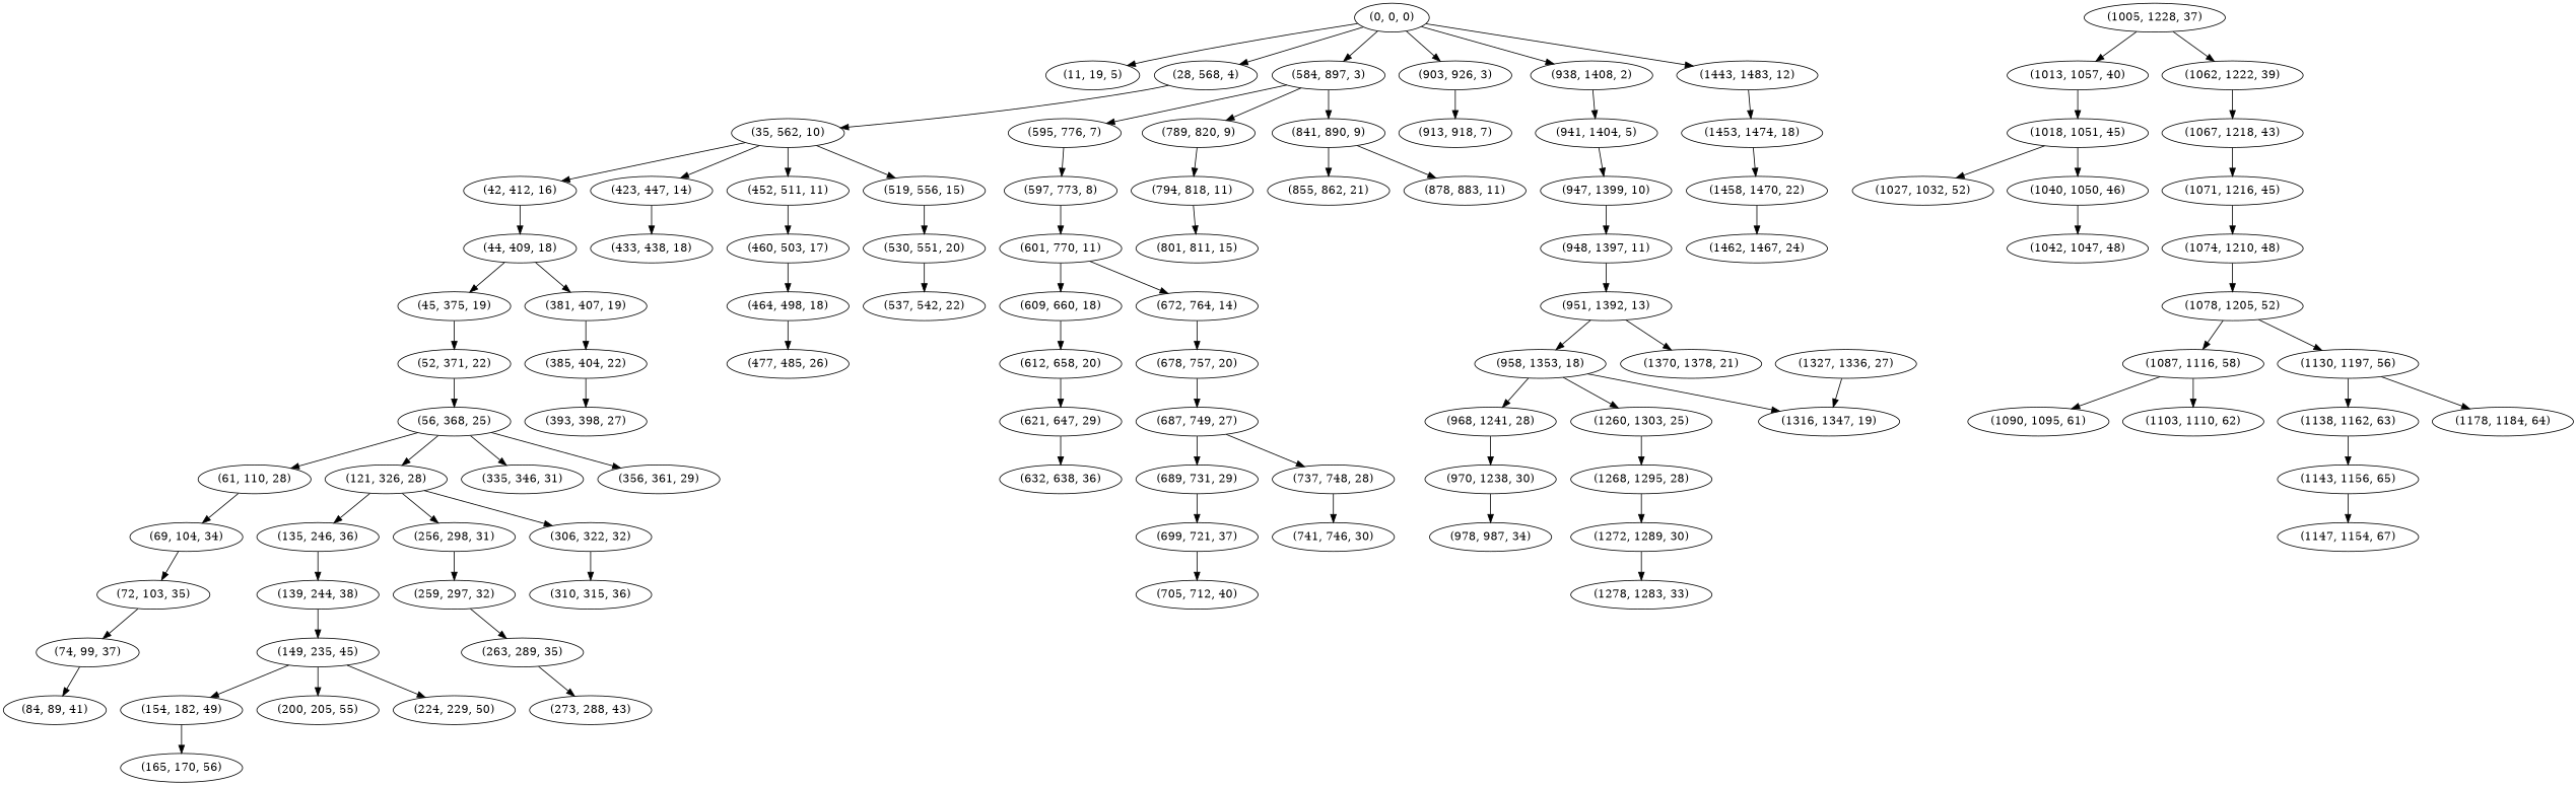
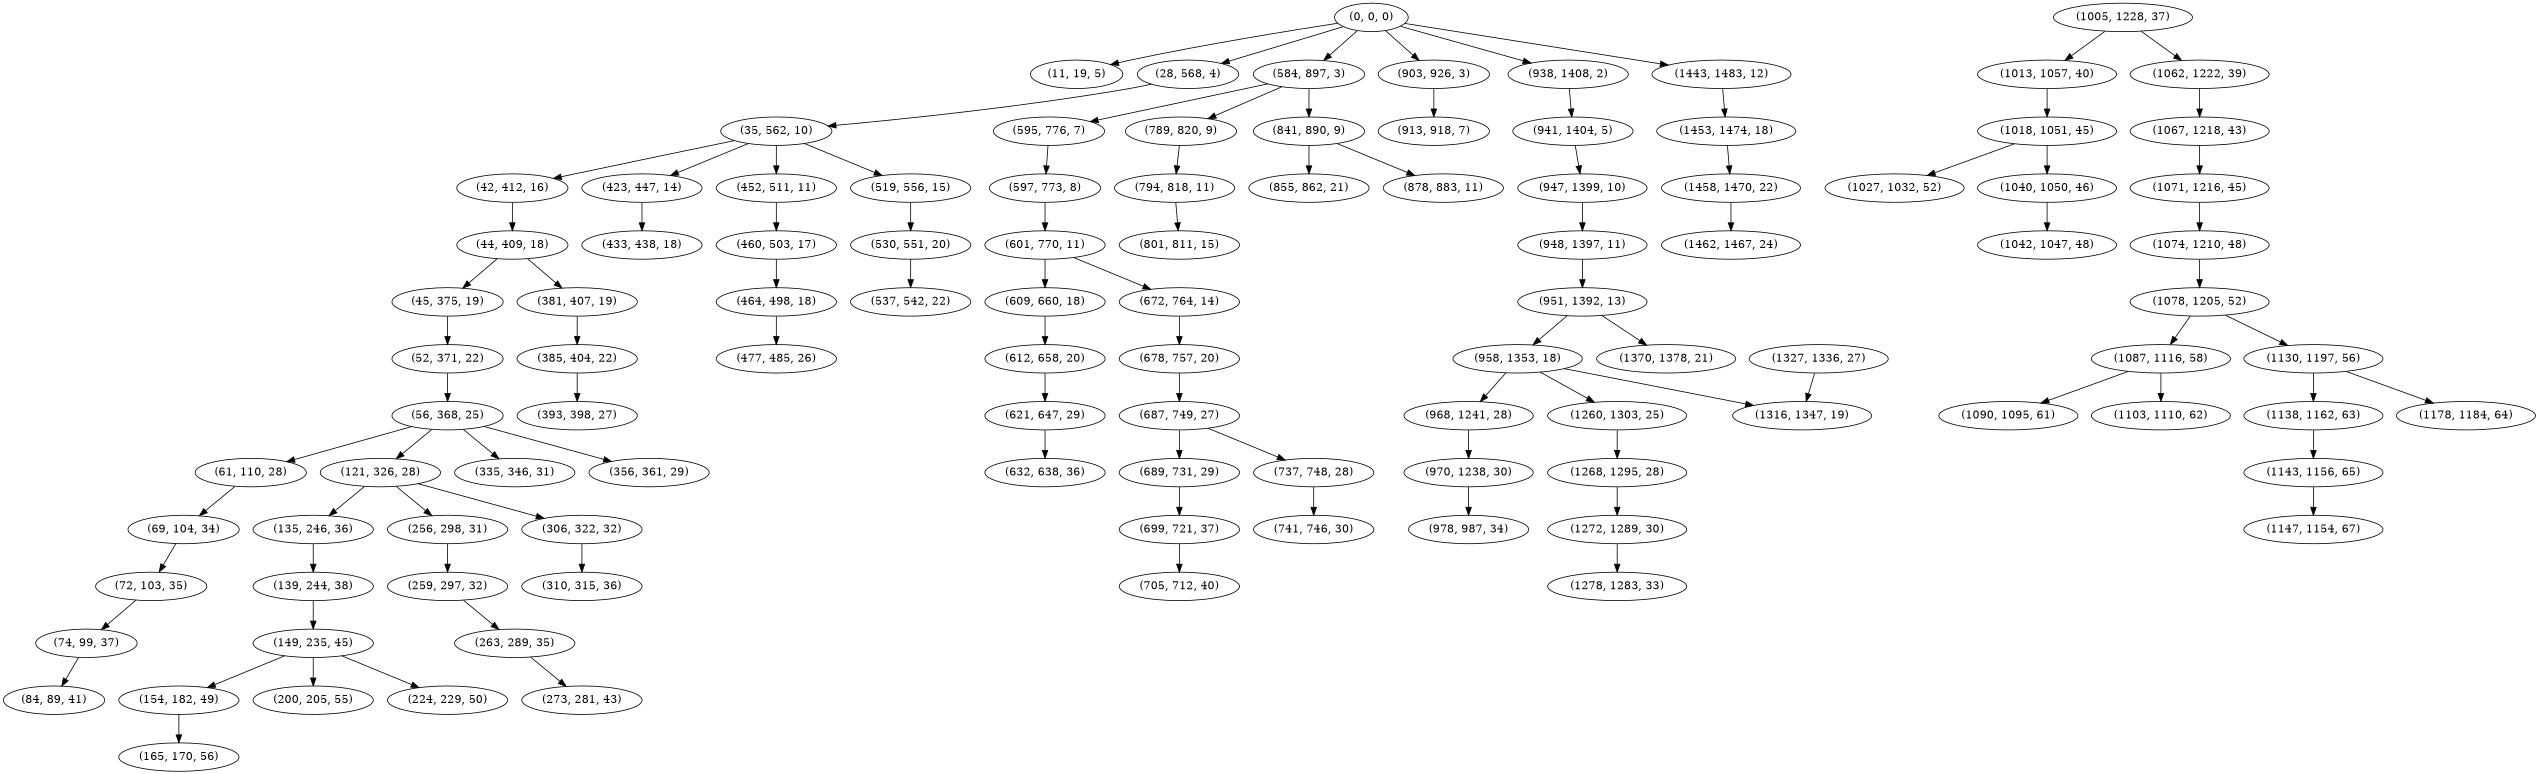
  digraph {
    "(0, 0, 0)"
    "(11, 19, 5)"
    "(28, 568, 4)"
    "(584, 897, 3)"
    "(903, 926, 3)"
    "(938, 1408, 2)"
    "(1443, 1483, 12)"
    "(35, 562, 10)"
    "(595, 776, 7)"
    "(789, 820, 9)"
    "(841, 890, 9)"
    "(913, 918, 7)"
    "(941, 1404, 5)"
    "(1453, 1474, 18)"
    "(42, 412, 16)"
    "(423, 447, 14)"
    "(452, 511, 11)"
    "(519, 556, 15)"
    "(44, 409, 18)"
    "(433, 438, 18)"
    "(460, 503, 17)"
    "(530, 551, 20)"
    "(45, 375, 19)"
    "(381, 407, 19)"
    "(52, 371, 22)"
    "(385, 404, 22)"
    "(56, 368, 25)"
    "(61, 110, 28)"
    "(121, 326, 28)"
    "(335, 346, 31)"
    "(356, 361, 29)"
    "(69, 104, 34)"
    "(135, 246, 36)"
    "(256, 298, 31)"
    "(306, 322, 32)"
    "(72, 103, 35)"
    "(74, 99, 37)"
    "(84, 89, 41)"
    "(139, 244, 38)"
    "(259, 297, 32)"
    "(310, 315, 36)"
    "(149, 235, 45)"
    "(154, 182, 49)"
    "(200, 205, 55)"
    "(224, 229, 50)"
    "(165, 170, 56)"
    "(263, 289, 35)"
-   "(273, 281, 43)" [label="(273, 288, 43)"]
+   "(273, 281, 43)"
    "(393, 398, 27)"
    "(464, 498, 18)"
    "(477, 485, 26)"
    "(537, 542, 22)"
    "(597, 773, 8)"
    "(794, 818, 11)"
    "(855, 862, 21)"
    "(878, 883, 11)"
    "(601, 770, 11)"
    "(609, 660, 18)"
    "(672, 764, 14)"
    "(612, 658, 20)"
    "(678, 757, 20)"
    "(621, 647, 29)"
    "(632, 638, 36)"
    "(687, 749, 27)"
    "(689, 731, 29)"
    "(737, 748, 28)"
    "(699, 721, 37)"
    "(741, 746, 30)"
    "(705, 712, 40)"
    "(801, 811, 15)"
    "(947, 1399, 10)"
    "(948, 1397, 11)"
    "(951, 1392, 13)"
    "(958, 1353, 18)"
    "(1370, 1378, 21)"
    "(968, 1241, 28)"
    "(1260, 1303, 25)"
    "(1316, 1347, 19)"
    "(970, 1238, 30)"
    "(1268, 1295, 28)"
    "(978, 987, 34)"
    "(1005, 1228, 37)"
    "(1013, 1057, 40)"
    "(1062, 1222, 39)"
    "(1018, 1051, 45)"
    "(1067, 1218, 43)"
    "(1027, 1032, 52)"
    "(1040, 1050, 46)"
    "(1042, 1047, 48)"
    "(1071, 1216, 45)"
    "(1074, 1210, 48)"
    "(1078, 1205, 52)"
    "(1087, 1116, 58)"
    "(1130, 1197, 56)"
    "(1090, 1095, 61)"
    "(1103, 1110, 62)"
    "(1138, 1162, 63)"
    "(1178, 1184, 64)"
    "(1143, 1156, 65)"
    "(1147, 1154, 67)"
    "(1272, 1289, 30)"
    "(1278, 1283, 33)"
    "(1327, 1336, 27)"
    "(1458, 1470, 22)"
    "(1462, 1467, 24)"
    "(0, 0, 0)" -> "(11, 19, 5)"
    "(0, 0, 0)" -> "(28, 568, 4)"
    "(0, 0, 0)" -> "(584, 897, 3)"
    "(0, 0, 0)" -> "(903, 926, 3)"
    "(0, 0, 0)" -> "(938, 1408, 2)"
    "(0, 0, 0)" -> "(1443, 1483, 12)"
    "(28, 568, 4)" -> "(35, 562, 10)"
    "(584, 897, 3)" -> "(595, 776, 7)"
    "(584, 897, 3)" -> "(789, 820, 9)"
    "(584, 897, 3)" -> "(841, 890, 9)"
    "(903, 926, 3)" -> "(913, 918, 7)"
    "(938, 1408, 2)" -> "(941, 1404, 5)"
    "(1443, 1483, 12)" -> "(1453, 1474, 18)"
    "(35, 562, 10)" -> "(42, 412, 16)"
    "(35, 562, 10)" -> "(423, 447, 14)"
    "(35, 562, 10)" -> "(452, 511, 11)"
    "(35, 562, 10)" -> "(519, 556, 15)"
    "(595, 776, 7)" -> "(597, 773, 8)"
    "(789, 820, 9)" -> "(794, 818, 11)"
    "(841, 890, 9)" -> "(855, 862, 21)"
    "(841, 890, 9)" -> "(878, 883, 11)"
    "(941, 1404, 5)" -> "(947, 1399, 10)"
    "(1453, 1474, 18)" -> "(1458, 1470, 22)"
    "(42, 412, 16)" -> "(44, 409, 18)"
    "(423, 447, 14)" -> "(433, 438, 18)"
    "(452, 511, 11)" -> "(460, 503, 17)"
    "(519, 556, 15)" -> "(530, 551, 20)"
    "(44, 409, 18)" -> "(45, 375, 19)"
    "(44, 409, 18)" -> "(381, 407, 19)"
    "(460, 503, 17)" -> "(464, 498, 18)"
    "(530, 551, 20)" -> "(537, 542, 22)"
    "(45, 375, 19)" -> "(52, 371, 22)"
    "(381, 407, 19)" -> "(385, 404, 22)"
    "(52, 371, 22)" -> "(56, 368, 25)"
    "(385, 404, 22)" -> "(393, 398, 27)"
    "(56, 368, 25)" -> "(61, 110, 28)"
    "(56, 368, 25)" -> "(121, 326, 28)"
    "(56, 368, 25)" -> "(335, 346, 31)"
    "(56, 368, 25)" -> "(356, 361, 29)"
    "(61, 110, 28)" -> "(69, 104, 34)"
    "(121, 326, 28)" -> "(135, 246, 36)"
    "(121, 326, 28)" -> "(256, 298, 31)"
    "(121, 326, 28)" -> "(306, 322, 32)"
    "(69, 104, 34)" -> "(72, 103, 35)"
    "(135, 246, 36)" -> "(139, 244, 38)"
    "(256, 298, 31)" -> "(259, 297, 32)"
    "(306, 322, 32)" -> "(310, 315, 36)"
    "(72, 103, 35)" -> "(74, 99, 37)"
    "(74, 99, 37)" -> "(84, 89, 41)"
    "(139, 244, 38)" -> "(149, 235, 45)"
    "(259, 297, 32)" -> "(263, 289, 35)"
    "(149, 235, 45)" -> "(154, 182, 49)"
    "(149, 235, 45)" -> "(200, 205, 55)"
    "(149, 235, 45)" -> "(224, 229, 50)"
    "(154, 182, 49)" -> "(165, 170, 56)"
    "(263, 289, 35)" -> "(273, 281, 43)"
    "(464, 498, 18)" -> "(477, 485, 26)"
    "(597, 773, 8)" -> "(601, 770, 11)"
    "(794, 818, 11)" -> "(801, 811, 15)"
    "(601, 770, 11)" -> "(609, 660, 18)"
    "(601, 770, 11)" -> "(672, 764, 14)"
    "(609, 660, 18)" -> "(612, 658, 20)"
    "(672, 764, 14)" -> "(678, 757, 20)"
    "(612, 658, 20)" -> "(621, 647, 29)"
    "(678, 757, 20)" -> "(687, 749, 27)"
    "(621, 647, 29)" -> "(632, 638, 36)"
    "(687, 749, 27)" -> "(689, 731, 29)"
    "(687, 749, 27)" -> "(737, 748, 28)"
    "(689, 731, 29)" -> "(699, 721, 37)"
    "(737, 748, 28)" -> "(741, 746, 30)"
    "(699, 721, 37)" -> "(705, 712, 40)"
    "(947, 1399, 10)" -> "(948, 1397, 11)"
    "(948, 1397, 11)" -> "(951, 1392, 13)"
    "(951, 1392, 13)" -> "(958, 1353, 18)"
    "(951, 1392, 13)" -> "(1370, 1378, 21)"
    "(958, 1353, 18)" -> "(968, 1241, 28)"
    "(958, 1353, 18)" -> "(1260, 1303, 25)"
    "(958, 1353, 18)" -> "(1316, 1347, 19)"
    "(968, 1241, 28)" -> "(970, 1238, 30)"
    "(1260, 1303, 25)" -> "(1268, 1295, 28)"
    "(970, 1238, 30)" -> "(978, 987, 34)"
    "(1268, 1295, 28)" -> "(1272, 1289, 30)"
    "(1005, 1228, 37)" -> "(1013, 1057, 40)"
    "(1005, 1228, 37)" -> "(1062, 1222, 39)"
    "(1013, 1057, 40)" -> "(1018, 1051, 45)"
    "(1062, 1222, 39)" -> "(1067, 1218, 43)"
    "(1018, 1051, 45)" -> "(1027, 1032, 52)"
    "(1018, 1051, 45)" -> "(1040, 1050, 46)"
    "(1067, 1218, 43)" -> "(1071, 1216, 45)"
    "(1040, 1050, 46)" -> "(1042, 1047, 48)"
    "(1071, 1216, 45)" -> "(1074, 1210, 48)"
    "(1074, 1210, 48)" -> "(1078, 1205, 52)"
    "(1078, 1205, 52)" -> "(1087, 1116, 58)"
    "(1078, 1205, 52)" -> "(1130, 1197, 56)"
    "(1087, 1116, 58)" -> "(1090, 1095, 61)"
    "(1087, 1116, 58)" -> "(1103, 1110, 62)"
    "(1130, 1197, 56)" -> "(1138, 1162, 63)"
    "(1130, 1197, 56)" -> "(1178, 1184, 64)"
    "(1138, 1162, 63)" -> "(1143, 1156, 65)"
    "(1143, 1156, 65)" -> "(1147, 1154, 67)"
    "(1272, 1289, 30)" -> "(1278, 1283, 33)"
    "(1327, 1336, 27)" -> "(1316, 1347, 19)"
    "(1458, 1470, 22)" -> "(1462, 1467, 24)"
  }
